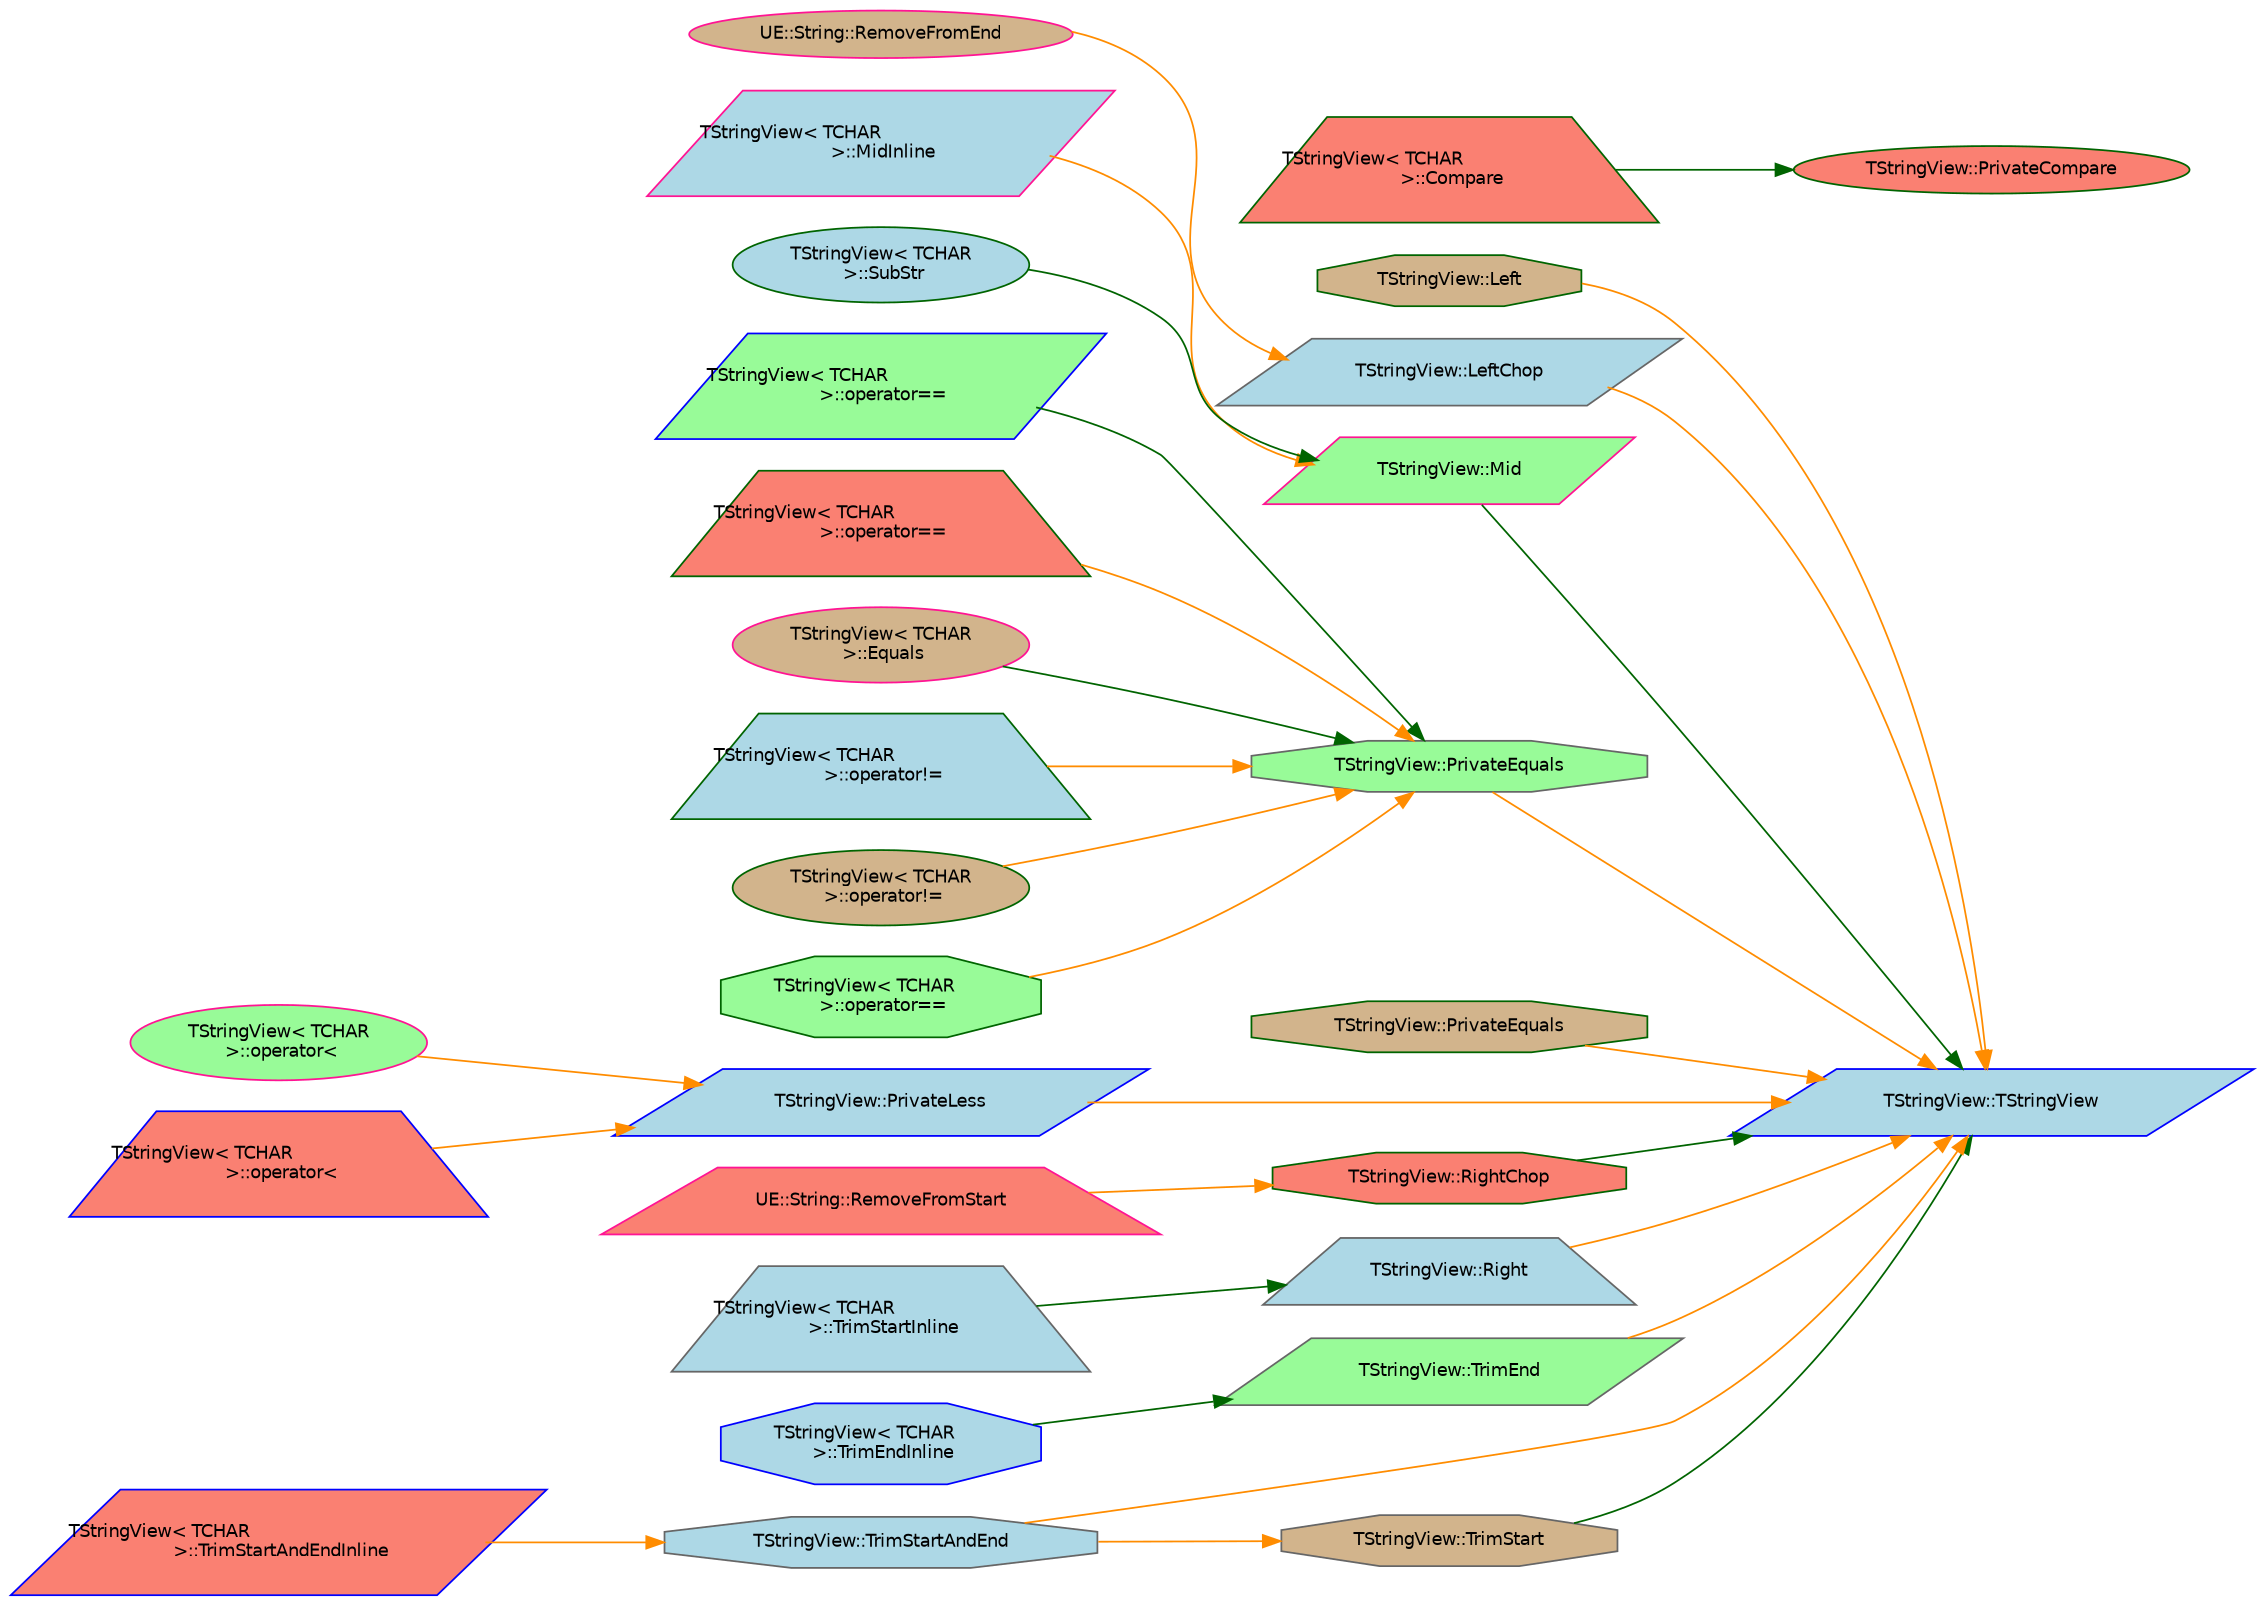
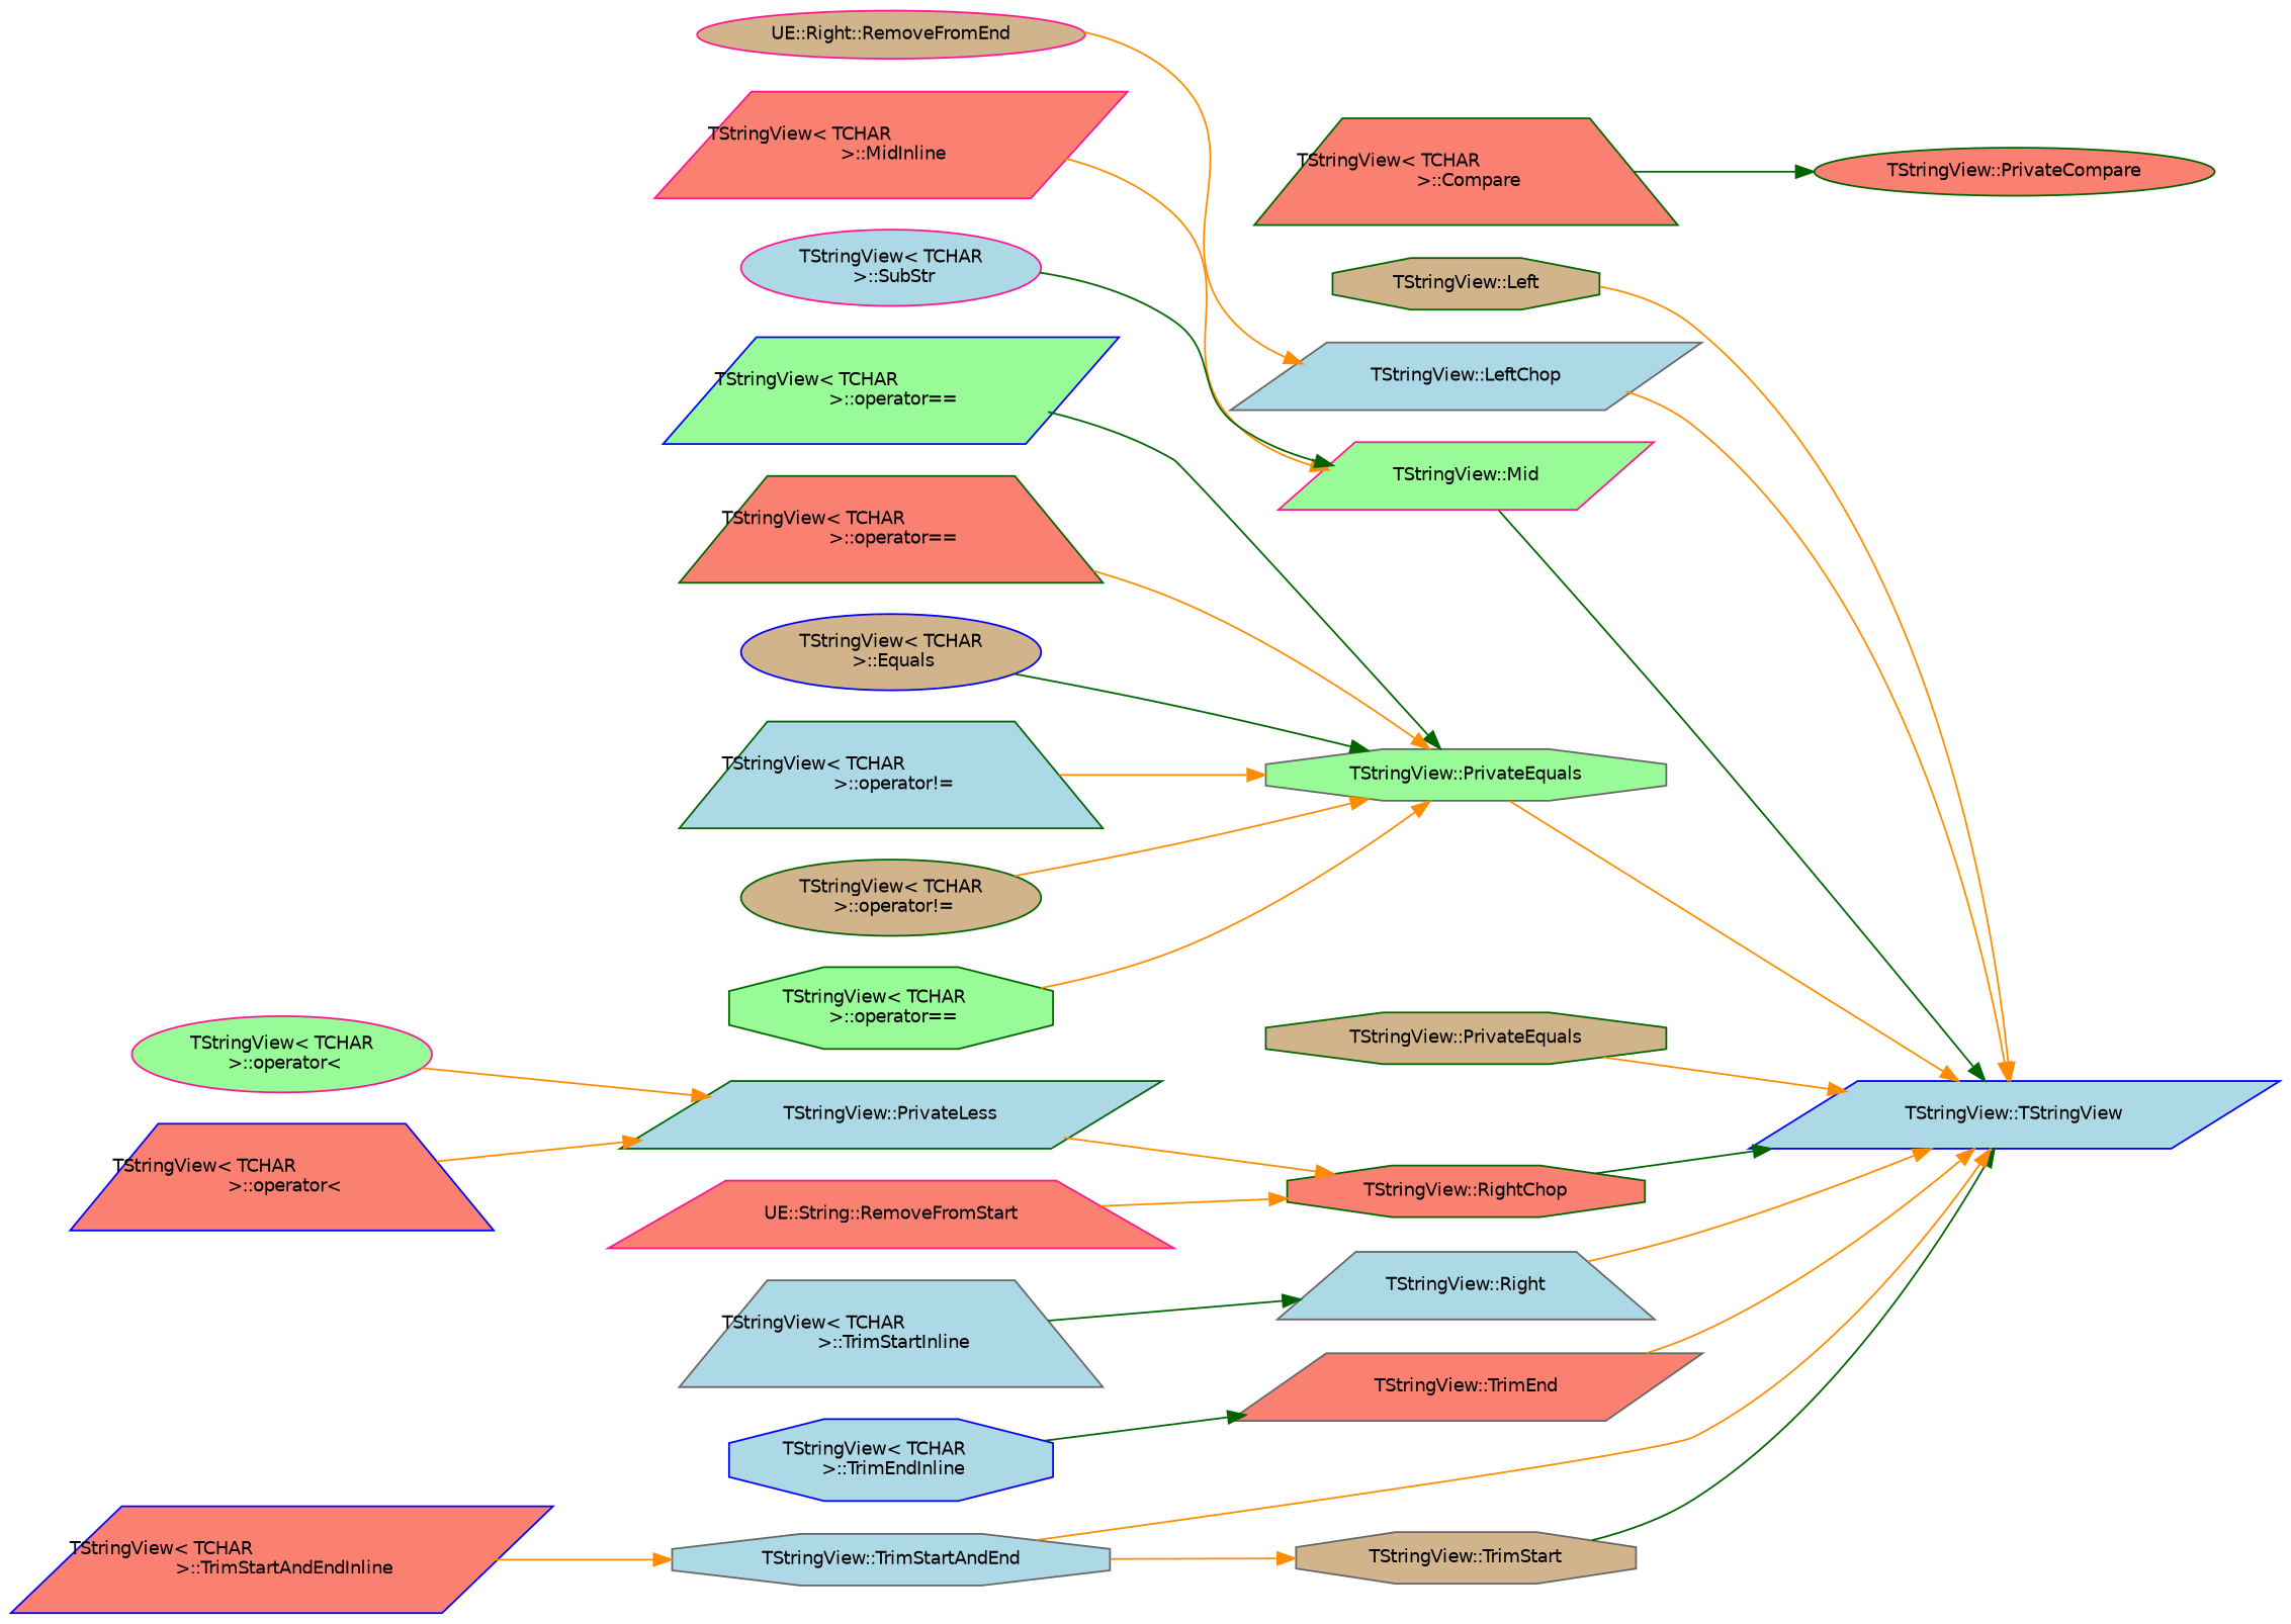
  digraph {
    rankdir=RL
    node [color=darkgreen fillcolor=lightblue fontname=Helvetica fontsize=10 shape=parallelogram style=filled]
    edge [color=darkorange dir=back fontname=Helvetica fontsize=10 labelfontname=Helvetica labelfontsize=10 style=solid]
    n1 [color=blue fontcolor=black height=0.2 label="TStringView::TStringView" width=0.4]
    n2 [fillcolor=tan height=0.2 label="TStringView::Left" shape=octagon width=0.4]
    n3 [color=gray40 height=0.2 label="TStringView::LeftChop" width=0.4]
    n4 [color=deeppink fillcolor=palegreen height=0.2 label="TStringView::Mid" width=0.4]
    n5 [color=gray40 fillcolor=palegreen height=0.2 label="TStringView::PrivateEquals" shape=octagon width=0.4]
    n6 [fillcolor=tan height=0.2 label="TStringView::PrivateEquals" shape=octagon width=0.4]
-   n7 [color=blue height=0.2 label="TStringView::PrivateLess" width=0.4]
+   n7 [height=0.2 label="TStringView::PrivateLess" width=0.4]
    n8 [color=gray40 height=0.2 label="TStringView::Right" shape=trapezium width=0.4]
    n9 [fillcolor=salmon height=0.2 label="TStringView::RightChop" shape=octagon width=0.4]
-   n10 [color=gray40 fillcolor=palegreen height=0.2 label="TStringView::TrimEnd" width=0.4]
+   n10 [color=gray40 fillcolor=salmon height=0.2 label="TStringView::TrimEnd" width=0.4]
    n11 [color=gray40 fillcolor=tan height=0.2 label="TStringView::TrimStart" shape=octagon width=0.4]
    n12 [color=gray40 height=0.2 label="TStringView::TrimStartAndEnd" shape=octagon width=0.4]
-   n13 [color=deeppink fillcolor=tan height=0.2 label="UE::String::RemoveFromEnd" shape=ellipse width=0.4]
-   n14 [color=deeppink height=0.2 label="TStringView\< TCHAR\l \>::MidInline" width=0.4]
-   n15 [height=0.2 label="TStringView\< TCHAR\l \>::SubStr" shape=ellipse width=0.4]
+   n13 [color=deeppink fillcolor=tan height=0.2 label="UE::Right::RemoveFromEnd" shape=ellipse width=0.4]
+   n14 [color=deeppink fillcolor=salmon height=0.2 label="TStringView\< TCHAR\l \>::MidInline" width=0.4]
+   n15 [color=deeppink height=0.2 label="TStringView\< TCHAR\l \>::SubStr" shape=ellipse width=0.4]
    n16 [fillcolor=salmon height=0.2 label="TStringView::PrivateCompare" shape=ellipse width=0.4]
    n17 [fillcolor=salmon height=0.2 label="TStringView\< TCHAR\l \>::Compare" shape=trapezium width=0.4]
-   n18 [color=deeppink fillcolor=tan height=0.2 label="TStringView\< TCHAR\l \>::Equals" shape=ellipse width=0.4]
+   n18 [color=blue fillcolor=tan height=0.2 label="TStringView\< TCHAR\l \>::Equals" shape=ellipse width=0.4]
    n19 [height=0.2 label="TStringView\< TCHAR\l \>::operator!=" shape=trapezium width=0.4]
    n20 [fillcolor=tan height=0.2 label="TStringView\< TCHAR\l \>::operator!=" shape=ellipse width=0.4]
    n21 [fillcolor=palegreen height=0.2 label="TStringView\< TCHAR\l \>::operator==" shape=octagon width=0.4]
    n22 [color=blue fillcolor=palegreen height=0.2 label="TStringView\< TCHAR\l \>::operator==" width=0.4]
    n23 [fillcolor=salmon height=0.2 label="TStringView\< TCHAR\l \>::operator==" shape=trapezium width=0.4]
    n24 [color=blue fillcolor=salmon height=0.2 label="TStringView\< TCHAR\l \>::operator\<" shape=trapezium width=0.4]
    n25 [color=deeppink fillcolor=palegreen height=0.2 label="TStringView\< TCHAR\l \>::operator\<" shape=ellipse width=0.4]
    n26 [color=gray40 height=0.2 label="TStringView\< TCHAR\l \>::TrimStartInline" shape=trapezium width=0.4]
    n27 [color=deeppink fillcolor=salmon height=0.2 label="UE::String::RemoveFromStart" shape=trapezium width=0.4]
    n28 [color=blue height=0.2 label="TStringView\< TCHAR\l \>::TrimEndInline" shape=octagon width=0.4]
    n29 [color=blue fillcolor=salmon height=0.2 label="TStringView\< TCHAR\l \>::TrimStartAndEndInline" width=0.4]
    n1 -> n2
    n1 -> n3
    n1 -> n4 [color=darkgreen]
    n1 -> n5
    n1 -> n6
-   n1 -> n7
+   n9 -> n7
    n1 -> n8
    n1 -> n9 [color=darkgreen]
    n1 -> n10
    n1 -> n11 [color=darkgreen]
    n1 -> n12
    n3 -> n13
    n4 -> n14
    n4 -> n15 [color=darkgreen]
    n5 -> n18 [color=darkgreen]
    n5 -> n19
    n5 -> n20
    n5 -> n21
    n5 -> n22 [color=darkgreen]
    n5 -> n23
    n7 -> n24
    n7 -> n25
    n8 -> n26 [color=darkgreen]
    n9 -> n27
    n10 -> n28 [color=darkgreen]
    n11 -> n12
    n12 -> n29
    n16 -> n17 [color=darkgreen]
  }
